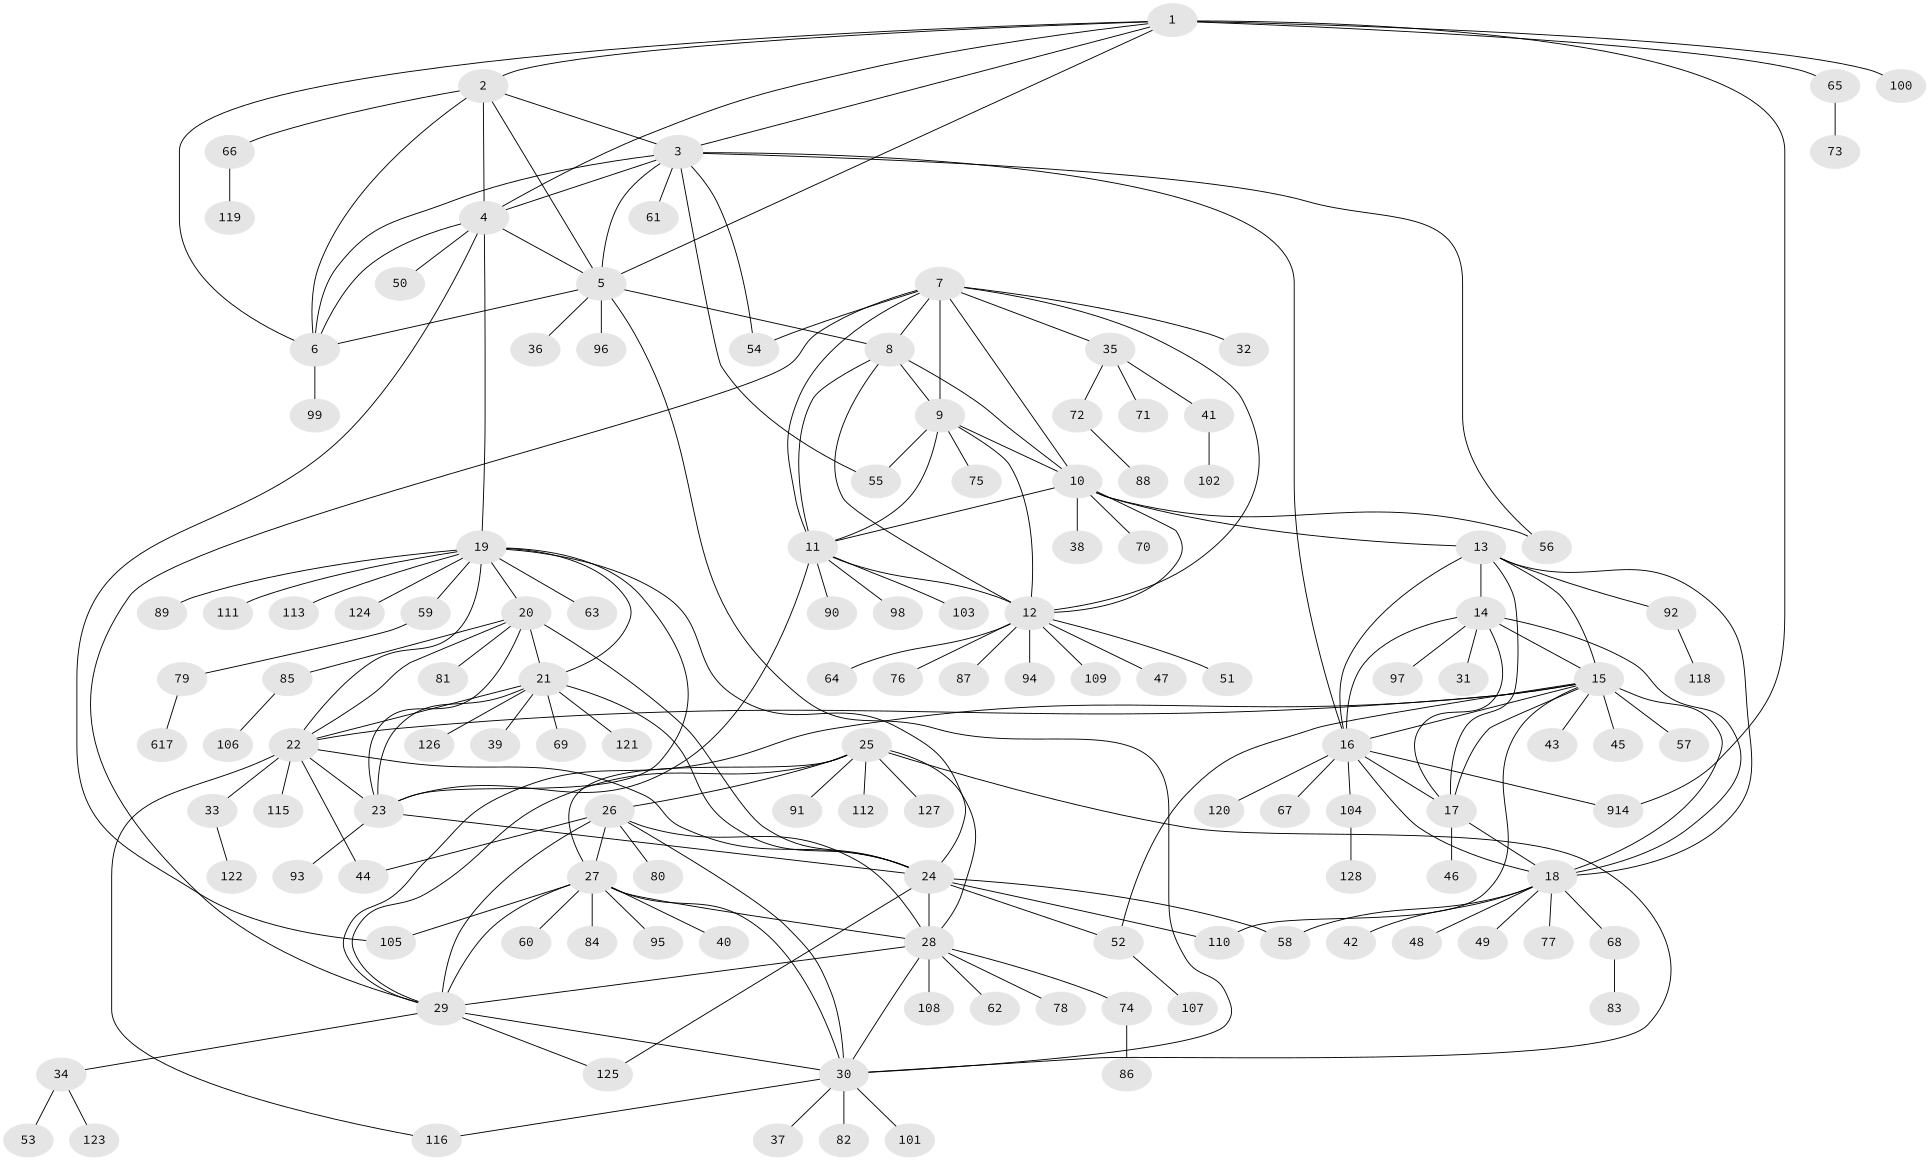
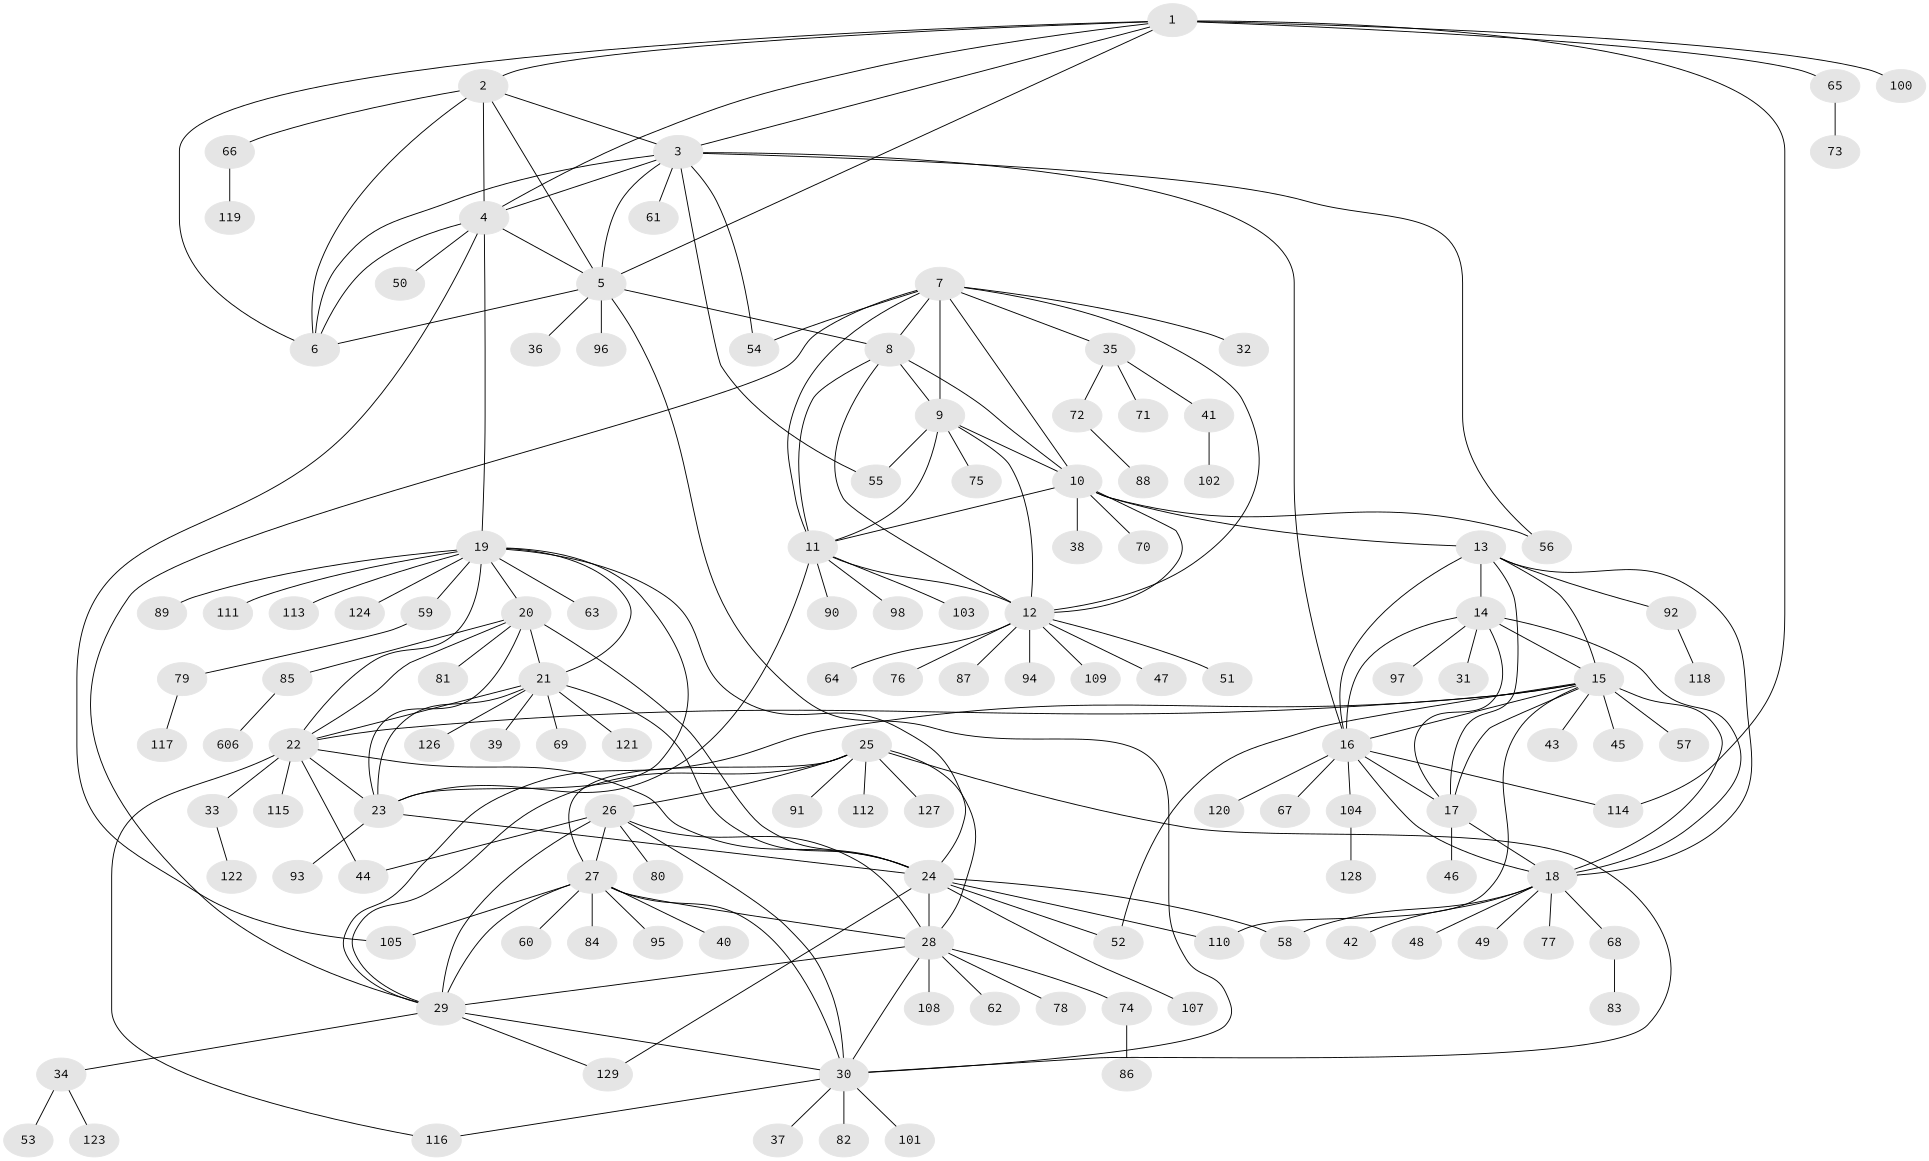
  graph {
    fontname="Source Code Pro"
    node [color=gray90 fontname="Source Code Pro" style=filled]
    edge [fontname="Source Code Pro"]
    1
    2
    3
    4
    5
    6
    65
    100
-   114 [label=914]
+   114
    66
    16
    54
    55
    56
    61
    19
    50
    105
    8
    30
    36
    96
-   99
    73
    119
    17
    18
    67
    104
    120
    23
    22
    20
    21
    24
    59
    63
    89
    111
    113
    124
    9
    10
    11
    12
    116
    37
    82
    101
    7
    29
    32
    35
    75
    13
    38
    70
    90
    98
    103
    47
    51
    64
    76
    87
    94
    109
-   125
+   125 [label=129]
    34
    41
    71
    72
    14
    15
    92
    93
    31
    97
    43
    45
    52
    57
    110
    46
    42
    48
    49
    58
    68
    77
    118
    33
    44
    115
    128
    83
    81
    85
    39
    69
    121
    126
    28
    107
    79
-   106
+   106 [label=606]
    122
    62
    74
    78
    108
    25
    26
    27
    91
    112
    127
    80
    40
    60
    84
    95
    86
    53
    123
    102
    88
-   117 [label=617]
+   117
    1 -- 2
    1 -- 3
    1 -- 4
    1 -- 5
    1 -- 6
    1 -- 65
    1 -- 100
    1 -- 114
    2 -- 3
    2 -- 4
    2 -- 5
    2 -- 6
    2 -- 66
    3 -- 4
    3 -- 5
    3 -- 6
    3 -- 16
    3 -- 54
    3 -- 55
    3 -- 56
    3 -- 61
    4 -- 5
    4 -- 6
    4 -- 19
    4 -- 50
    4 -- 105
    5 -- 6
    5 -- 8
    5 -- 30
    5 -- 36
    5 -- 96
-   6 -- 99
    65 -- 73
    66 -- 119
    16 -- 114
    16 -- 17
    16 -- 18
    16 -- 67
    16 -- 104
    16 -- 120
    19 -- 23
    19 -- 22
    19 -- 20
    19 -- 21
    19 -- 24
    19 -- 59
    19 -- 63
    19 -- 89
    19 -- 111
    19 -- 113
    19 -- 124
    8 -- 9
    8 -- 10
    8 -- 11
    8 -- 12
    30 -- 116
    30 -- 37
    30 -- 82
    30 -- 101
    17 -- 18
    17 -- 46
    18 -- 42
    18 -- 48
    18 -- 49
    18 -- 58
    18 -- 68
    18 -- 77
    104 -- 128
    23 -- 24
    23 -- 93
    22 -- 23
    22 -- 24
    22 -- 116
    22 -- 33
    22 -- 44
    22 -- 115
    20 -- 23
    20 -- 22
    20 -- 21
    20 -- 24
    20 -- 81
    20 -- 85
    21 -- 23
    21 -- 22
    21 -- 24
    21 -- 39
    21 -- 69
    21 -- 121
    21 -- 126
    24 -- 125
    24 -- 52
    24 -- 110
    24 -- 58
    24 -- 28
-   52 -- 107
+   24 -- 107
    59 -- 79
    9 -- 55
    9 -- 10
    9 -- 11
    9 -- 12
    9 -- 75
    10 -- 56
    10 -- 11
    10 -- 12
    10 -- 13
    10 -- 38
    10 -- 70
    11 -- 23
    11 -- 12
    11 -- 90
    11 -- 98
    11 -- 103
    12 -- 47
    12 -- 51
    12 -- 64
    12 -- 76
    12 -- 87
    12 -- 94
    12 -- 109
    7 -- 54
    7 -- 8
    7 -- 9
    7 -- 10
    7 -- 11
    7 -- 12
    7 -- 29
    7 -- 32
    7 -- 35
    29 -- 30
    29 -- 125
    29 -- 34
    35 -- 41
    35 -- 71
    35 -- 72
    13 -- 16
    13 -- 17
    13 -- 18
    13 -- 14
    13 -- 15
    13 -- 92
    34 -- 53
    34 -- 123
    41 -- 102
    72 -- 88
    14 -- 16
    14 -- 17
    14 -- 18
    14 -- 15
    14 -- 31
    14 -- 97
    15 -- 16
    15 -- 17
    15 -- 18
    15 -- 22
    15 -- 29
    15 -- 43
    15 -- 45
    15 -- 52
    15 -- 57
    15 -- 110
    92 -- 118
    68 -- 83
    33 -- 122
    85 -- 106
    28 -- 30
    28 -- 29
    28 -- 62
    28 -- 74
    28 -- 78
    28 -- 108
    79 -- 117
    74 -- 86
    25 -- 30
    25 -- 29
    25 -- 28
    25 -- 26
    25 -- 27
    25 -- 91
    25 -- 112
    25 -- 127
    26 -- 30
    26 -- 29
    26 -- 44
    26 -- 28
    26 -- 27
    26 -- 80
    27 -- 105
    27 -- 30
    27 -- 29
    27 -- 28
    27 -- 40
    27 -- 60
    27 -- 84
    27 -- 95
  }
